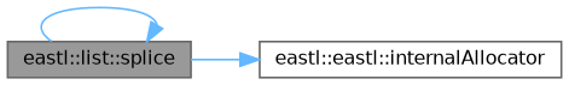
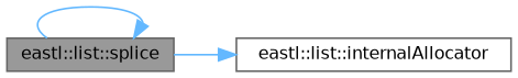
  digraph {
    rankdir=LR
    node [fontname=Helvetica fontsize=10 shape=box style=filled]
    edge [color=steelblue1 fontname=Helvetica fontsize=10 labelfontname=Helvetica labelfontsize=10 style=solid]
    n1 [color=gray40 fillcolor=grey60 fontcolor=black height=0.2 label="eastl::list::splice" width=0.4]
-   n2 [color=grey40 fillcolor=white height=0.2 label="eastl::eastl::internalAllocator" width=0.4]
+   n2 [color=grey40 fillcolor=white height=0.2 label="eastl::list::internalAllocator" width=0.4]
    n1 -> n1
    n1 -> n2
  }
